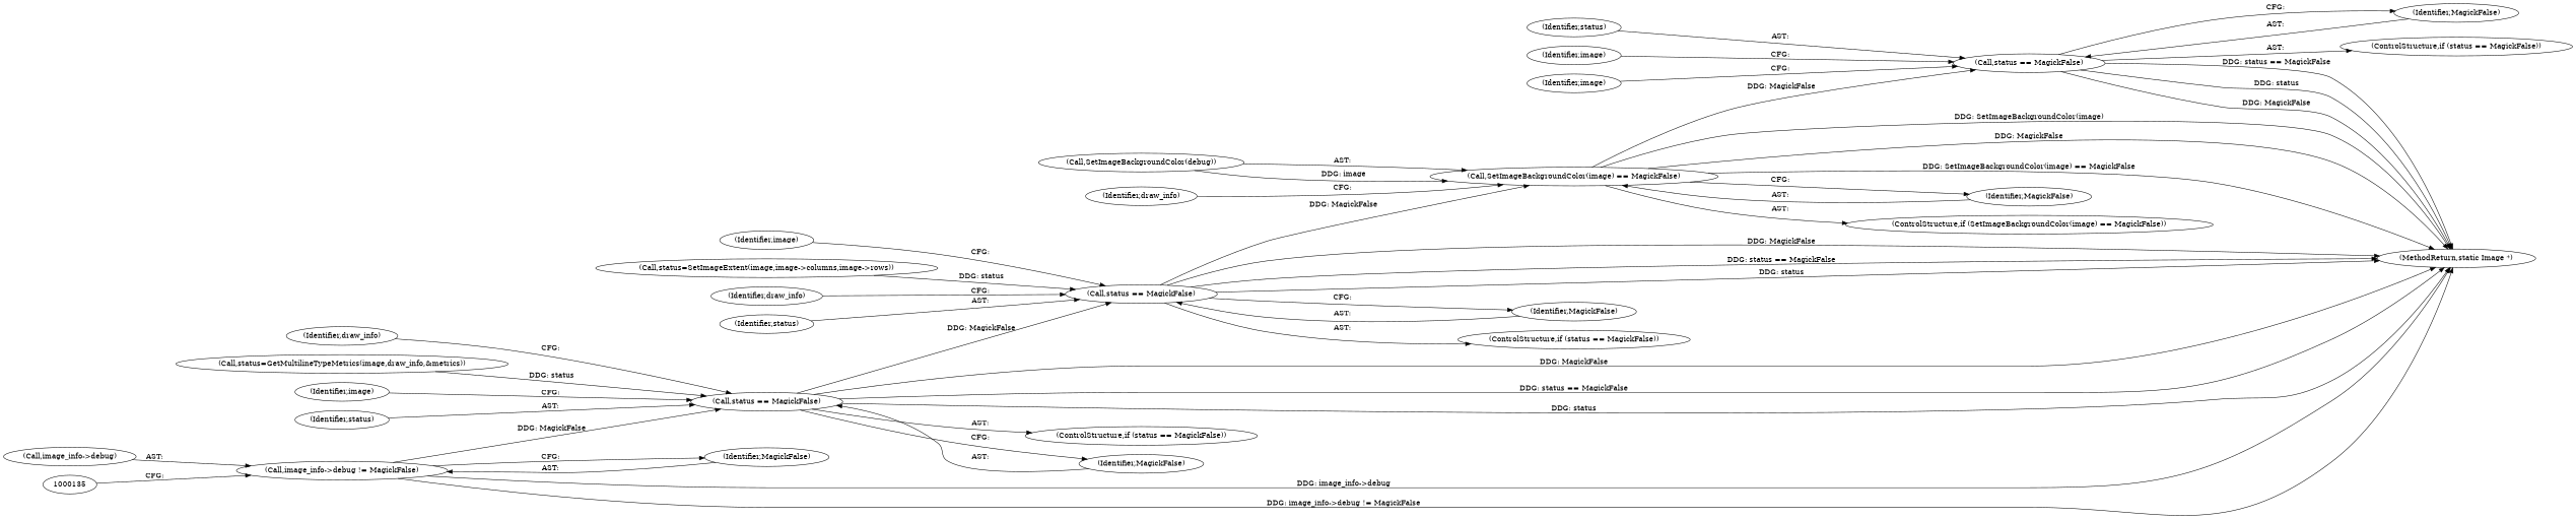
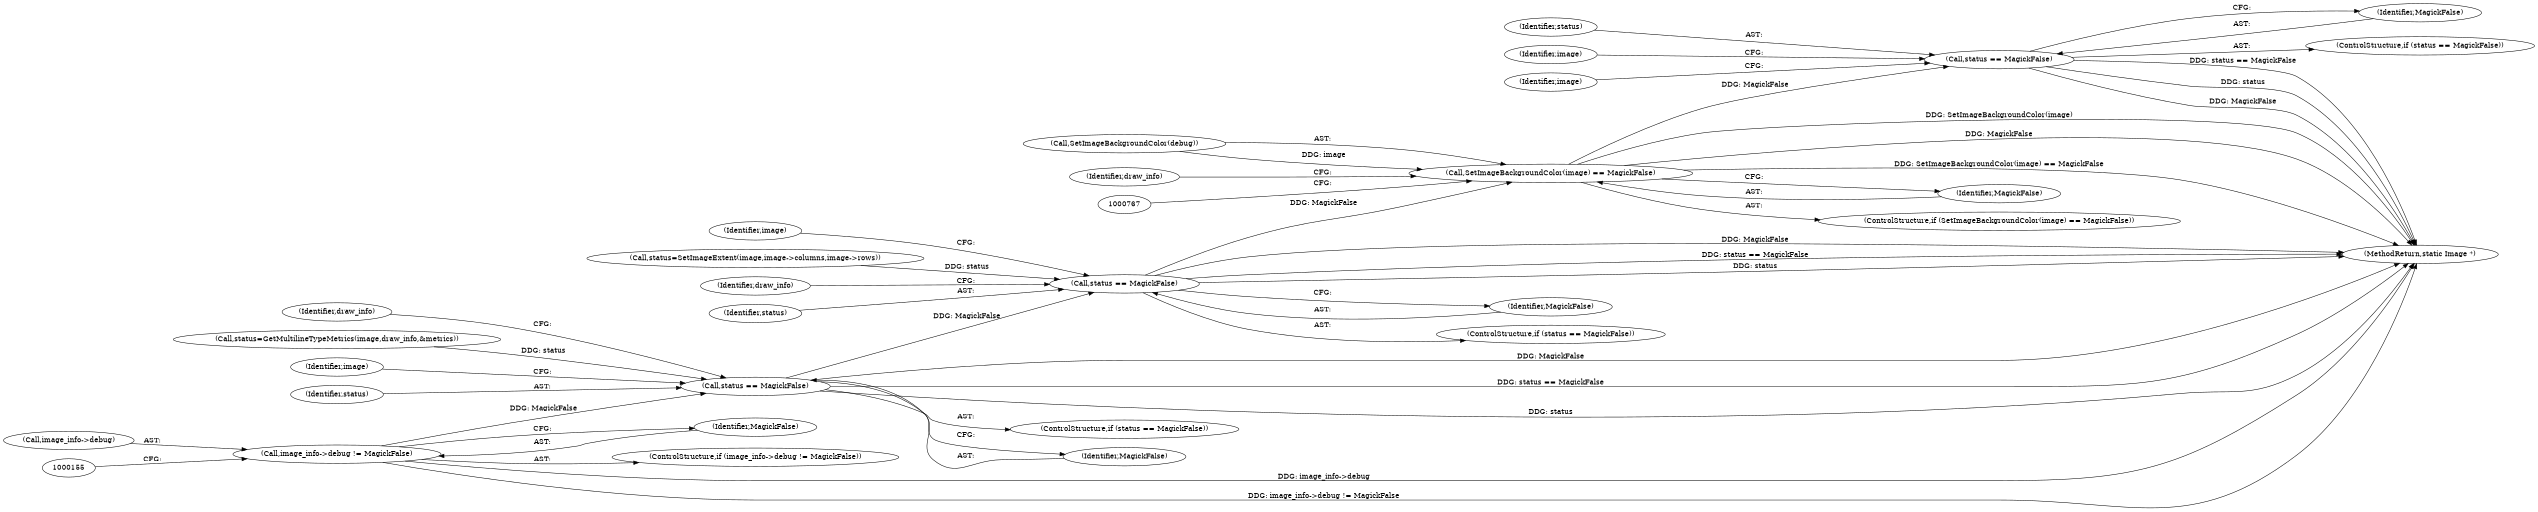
  digraph {
    rankdir=LR
    n1 [label="(Call,image_info->debug != MagickFalse)"]
    n2 [label="(Call,status == MagickFalse)"]
    n3 [label="(Identifier,MagickFalse)"]
+   n4 [label="(ControlStructure,if (image_info->debug != MagickFalse))"]
    n5 [label="(MethodReturn,static Image *)"]
    n6 [label="(Call,status == MagickFalse)"]
    n7 [label="(ControlStructure,if (status == MagickFalse))"]
    n8 [label="(Identifier,MagickFalse)"]
    n9 [label="(Call,SetImageBackgroundColor(image) == MagickFalse)"]
    n10 [label="(Identifier,MagickFalse)"]
    n11 [label="(ControlStructure,if (status == MagickFalse))"]
    n12 [label="(Call,status == MagickFalse)"]
    n13 [label="(Identifier,MagickFalse)"]
    n14 [label="(ControlStructure,if (SetImageBackgroundColor(image) == MagickFalse))"]
    n15 [label="(Identifier,MagickFalse)"]
    n16 [label="(ControlStructure,if (status == MagickFalse))"]
    n17 [label="(Identifier,draw_info)"]
    n18 [label="(Call,status=GetMultilineTypeMetrics(image,draw_info,&metrics))"]
    n19 [label="(Identifier,image)"]
    n20 [label="(Call,SetImageBackgroundColor(debug))"]
    n21 [label="(Call,status=SetImageExtent(image,image->columns,image->rows))"]
    n22 [label="(Identifier,draw_info)"]
    n23 [label="(Identifier,status)"]
    n24 [label="(Identifier,image)"]
    n25 [label="(Identifier,status)"]
    n26 [label="(Identifier,image)"]
    n27 [label="(Call,image_info->debug)"]
    n28 [label="(Identifier,status)"]
    n29 [label="(Identifier,draw_info)"]
    n30 [label="(Identifier,image)"]
-   1000135
+   1000135 [label=1000155]
+   1000767
    n1 -> n2 [label="DDG: MagickFalse"]
    n1 -> n3 [label="CFG: "]
+   n1 -> n4 [label="AST: "]
    n1 -> n5 [label="DDG: image_info->debug"]
    n1 -> n5 [label="DDG: image_info->debug != MagickFalse"]
    n2 -> n5 [label="DDG: MagickFalse"]
    n2 -> n5 [label="DDG: status == MagickFalse"]
    n2 -> n5 [label="DDG: status"]
    n2 -> n6 [label="DDG: MagickFalse"]
    n2 -> n7 [label="AST: "]
    n2 -> n8 [label="CFG: "]
    n3 -> n1 [label="AST: "]
    n6 -> n5 [label="DDG: MagickFalse"]
    n6 -> n5 [label="DDG: status == MagickFalse"]
    n6 -> n5 [label="DDG: status"]
    n6 -> n9 [label="DDG: MagickFalse"]
    n6 -> n10 [label="CFG: "]
    n6 -> n11 [label="AST: "]
    n8 -> n2 [label="AST: "]
    n9 -> n5 [label="DDG: SetImageBackgroundColor(image)"]
    n9 -> n5 [label="DDG: MagickFalse"]
    n9 -> n5 [label="DDG: SetImageBackgroundColor(image) == MagickFalse"]
    n9 -> n12 [label="DDG: MagickFalse"]
    n9 -> n13 [label="CFG: "]
    n9 -> n14 [label="AST: "]
    n10 -> n6 [label="AST: "]
    n12 -> n5 [label="DDG: status == MagickFalse"]
    n12 -> n5 [label="DDG: status"]
    n12 -> n5 [label="DDG: MagickFalse"]
    n12 -> n15 [label="CFG: "]
    n12 -> n16 [label="AST: "]
    n13 -> n9 [label="AST: "]
    n15 -> n12 [label="AST: "]
    n17 -> n2 [label="CFG: "]
    n18 -> n2 [label="DDG: status"]
    n19 -> n6 [label="CFG: "]
    n20 -> n9 [label="AST: "]
    n20 -> n9 [label="DDG: image"]
    n21 -> n6 [label="DDG: status"]
    n22 -> n6 [label="CFG: "]
    n23 -> n12 [label="AST: "]
    n24 -> n2 [label="CFG: "]
    n25 -> n6 [label="AST: "]
    n26 -> n12 [label="CFG: "]
    n27 -> n1 [label="AST: "]
    n28 -> n2 [label="AST: "]
    n29 -> n9 [label="CFG: "]
    n30 -> n12 [label="CFG: "]
    1000135 -> n1 [label="CFG: "]
+   1000767 -> n9 [label="CFG: "]
  }
